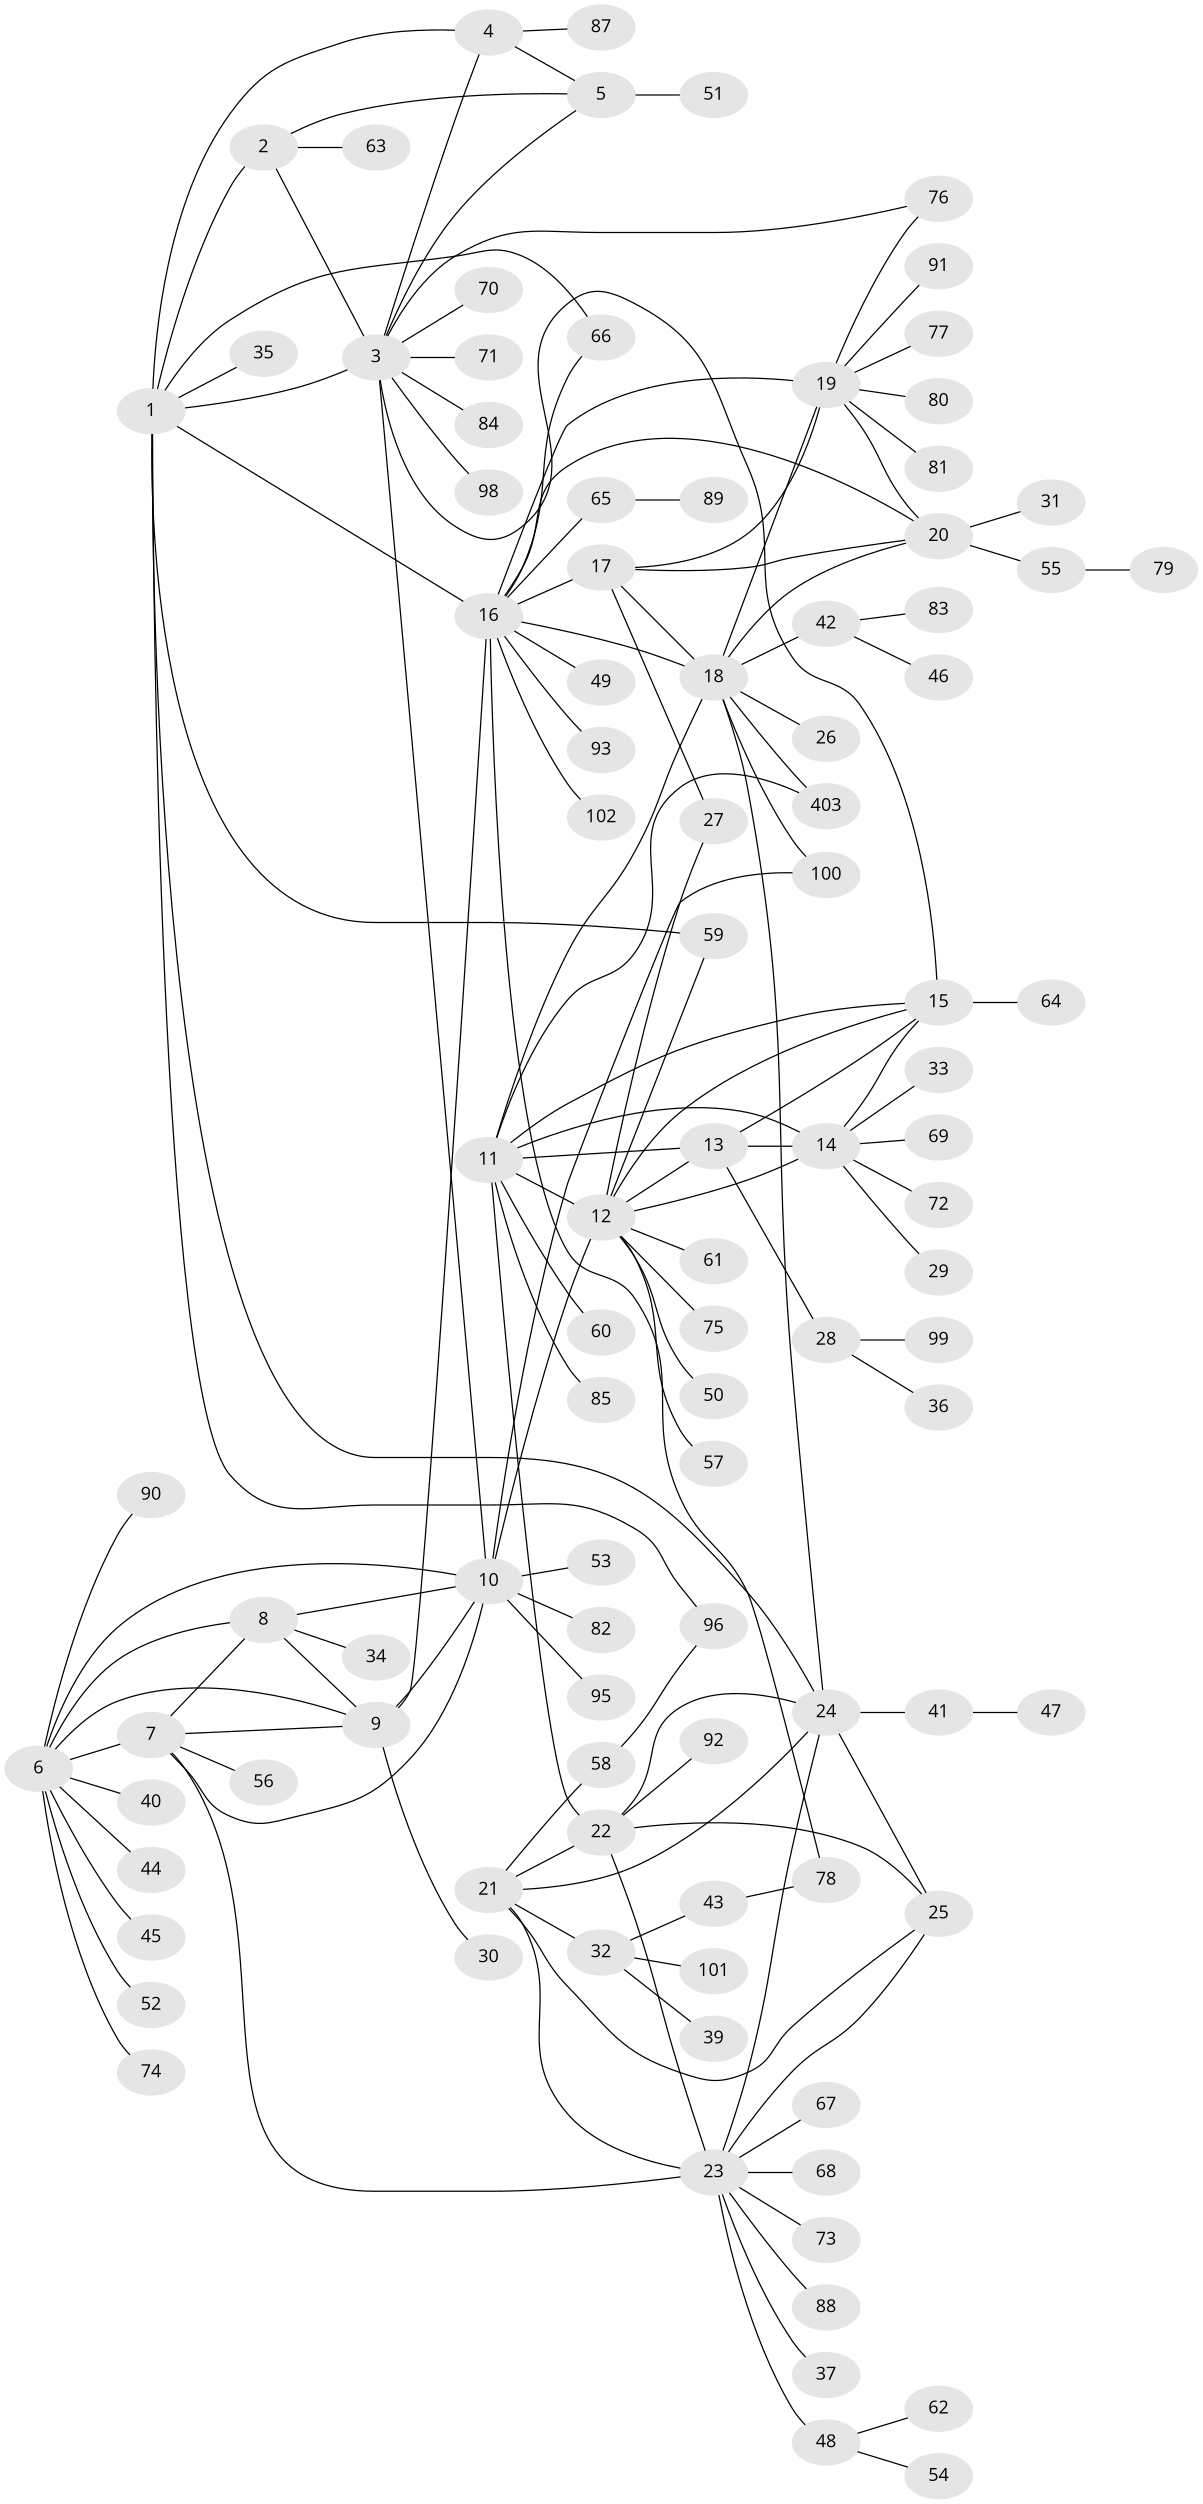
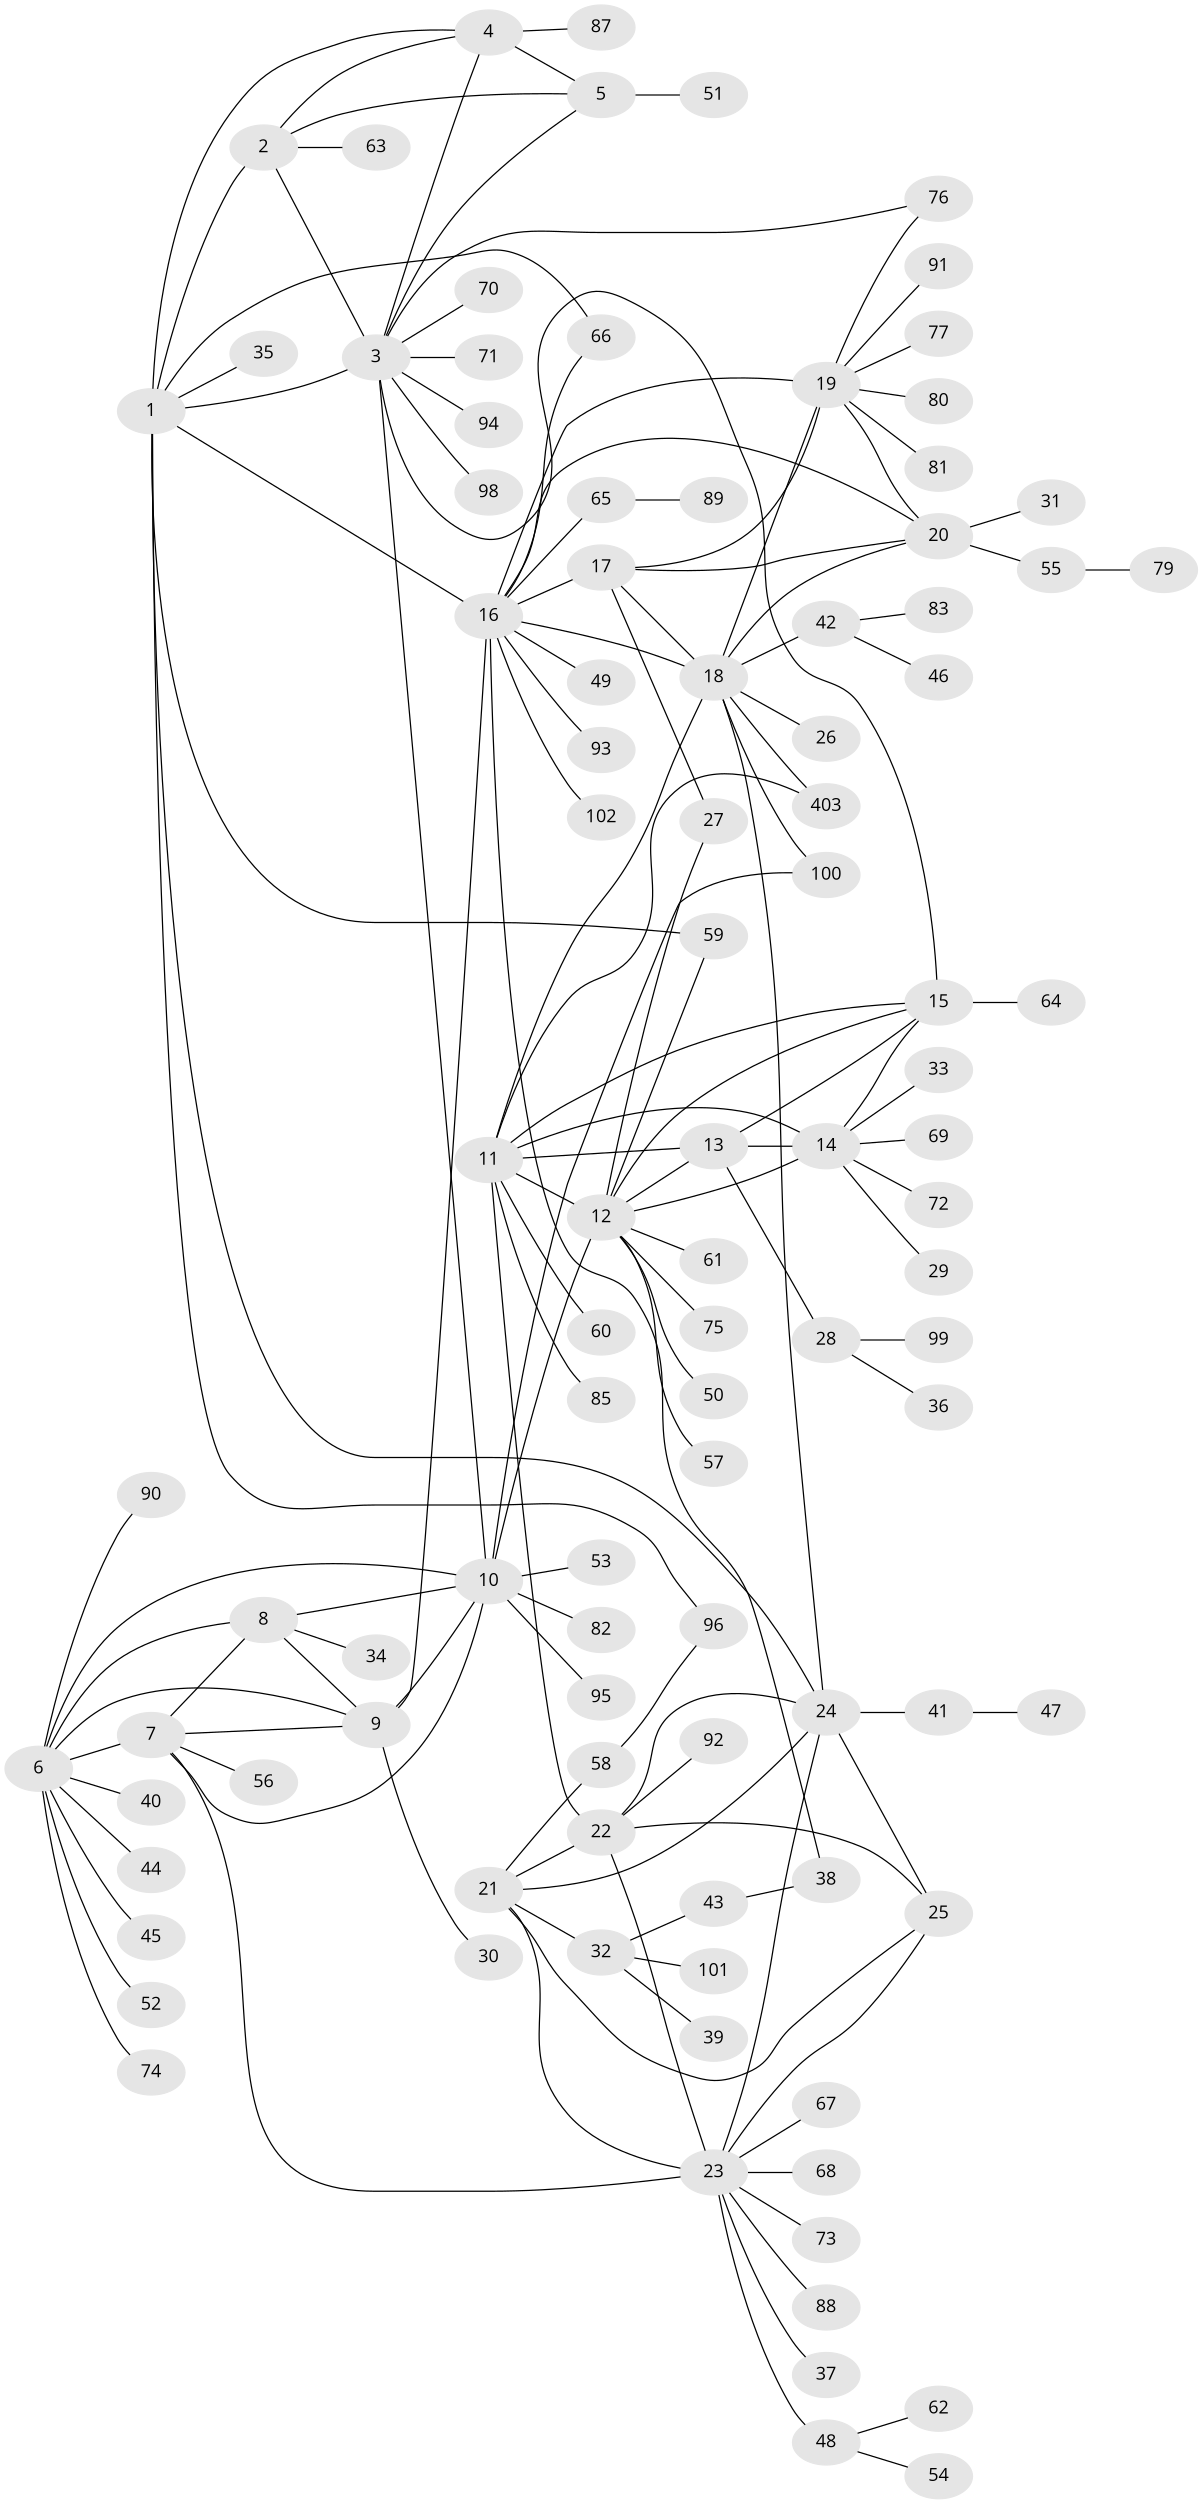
  graph {
    fontname="Open Sans"
    rankdir=LR
    node [color=gray90 fontname="Open Sans" style=filled]
    edge [fontname="Open Sans"]
    1
    2
    3
    4
    16
    24
    35
    59
    66
    96
    5
    63
    10
    15
    70
    71
    76
-   94 [label=84]
+   94
    98
    87
    51
    18
    17
    19
    20
    49
    65
-   78
+   78 [label=38]
    93
    102
    25
    41
    12
    53
    82
    95
    100
    64
    6
    7
    8
    9
    40
    44
    45
    52
    74
    90
    23
    56
    34
    30
    37
    48
    67
    68
    73
    88
    13
    14
    27
    50
    57
    61
    75
    11
    22
    60
    85
    n70 [label=403]
    28
    29
    33
    69
    72
    26
    42
    92
    36
    99
    77
    80
    81
    91
    31
    55
    89
    46
    83
    79
    21
    32
    58
    39
    43
    101
    54
    62
    47
    1 -- 2
    1 -- 3
    1 -- 4
    1 -- 16
    1 -- 24
    1 -- 35
    1 -- 59
    1 -- 66
    1 -- 96
    2 -- 3
+   2 -- 4
    2 -- 5
    2 -- 63
    3 -- 4
    3 -- 5
    3 -- 10
    3 -- 15
    3 -- 70
    3 -- 71
    3 -- 76
    3 -- 94
    3 -- 98
    4 -- 5
    4 -- 87
    16 -- 66
    16 -- 18
    16 -- 17
    16 -- 19
    16 -- 20
    16 -- 49
    16 -- 65
    16 -- 78
    16 -- 93
    16 -- 102
    24 -- 25
    24 -- 41
    5 -- 51
    10 -- 12
    10 -- 53
    10 -- 82
    10 -- 95
    10 -- 100
    15 -- 64
    18 -- 24
    18 -- 19
    18 -- 20
    18 -- 100
    18 -- n70
    18 -- 26
    18 -- 42
    17 -- 18
    17 -- 19
    17 -- 20
    17 -- 27
    19 -- 76
    19 -- 20
    19 -- 77
    19 -- 80
    19 -- 81
    19 -- 91
    20 -- 31
    20 -- 55
    65 -- 89
    41 -- 47
    12 -- 59
    12 -- 15
    12 -- 13
    12 -- 14
    12 -- 27
    12 -- 50
    12 -- 57
    12 -- 61
    12 -- 75
    6 -- 10
    6 -- 7
    6 -- 8
    6 -- 9
    6 -- 40
    6 -- 44
    6 -- 45
    6 -- 52
    6 -- 74
    6 -- 90
    7 -- 10
    7 -- 8
    7 -- 9
    7 -- 23
    7 -- 56
    8 -- 10
    8 -- 9
    8 -- 34
    9 -- 16
    9 -- 10
    9 -- 30
    23 -- 24
    23 -- 25
    23 -- 37
    23 -- 48
    23 -- 67
    23 -- 68
    23 -- 73
    23 -- 88
    48 -- 54
    48 -- 62
    13 -- 15
    13 -- 14
    13 -- 28
    14 -- 15
    14 -- 29
    14 -- 33
    14 -- 69
    14 -- 72
    11 -- 15
    11 -- 18
    11 -- 12
    11 -- 13
    11 -- 14
    11 -- 22
    11 -- 60
    11 -- 85
    11 -- n70
    22 -- 24
    22 -- 25
    22 -- 23
    22 -- 92
    28 -- 36
    28 -- 99
    42 -- 46
    42 -- 83
    55 -- 79
    21 -- 24
    21 -- 25
    21 -- 23
    21 -- 22
    21 -- 32
    21 -- 58
    32 -- 39
    32 -- 43
    32 -- 101
    58 -- 96
    43 -- 78
  }
